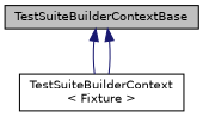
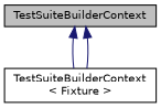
  digraph {
    node [color=black fontname=Helvetica fontsize=10 shape=record style=filled]
    edge [color=midnightblue dir=back fontname=Helvetica fontsize=10 labelfontname=Helvetica labelfontsize=10 style=solid]
-   n1 [fillcolor=grey75 fontcolor=black height=0.2 label=TestSuiteBuilderContextBase width=0.4]
+   n1 [fillcolor=grey75 fontcolor=black height=0.2 label=TestSuiteBuilderContext width=0.4]
    n2 [fillcolor=white height=0.2 label="TestSuiteBuilderContext\l\< Fixture \>" width=0.4]
    n1 -> n2
    n1 -> n2
  }
